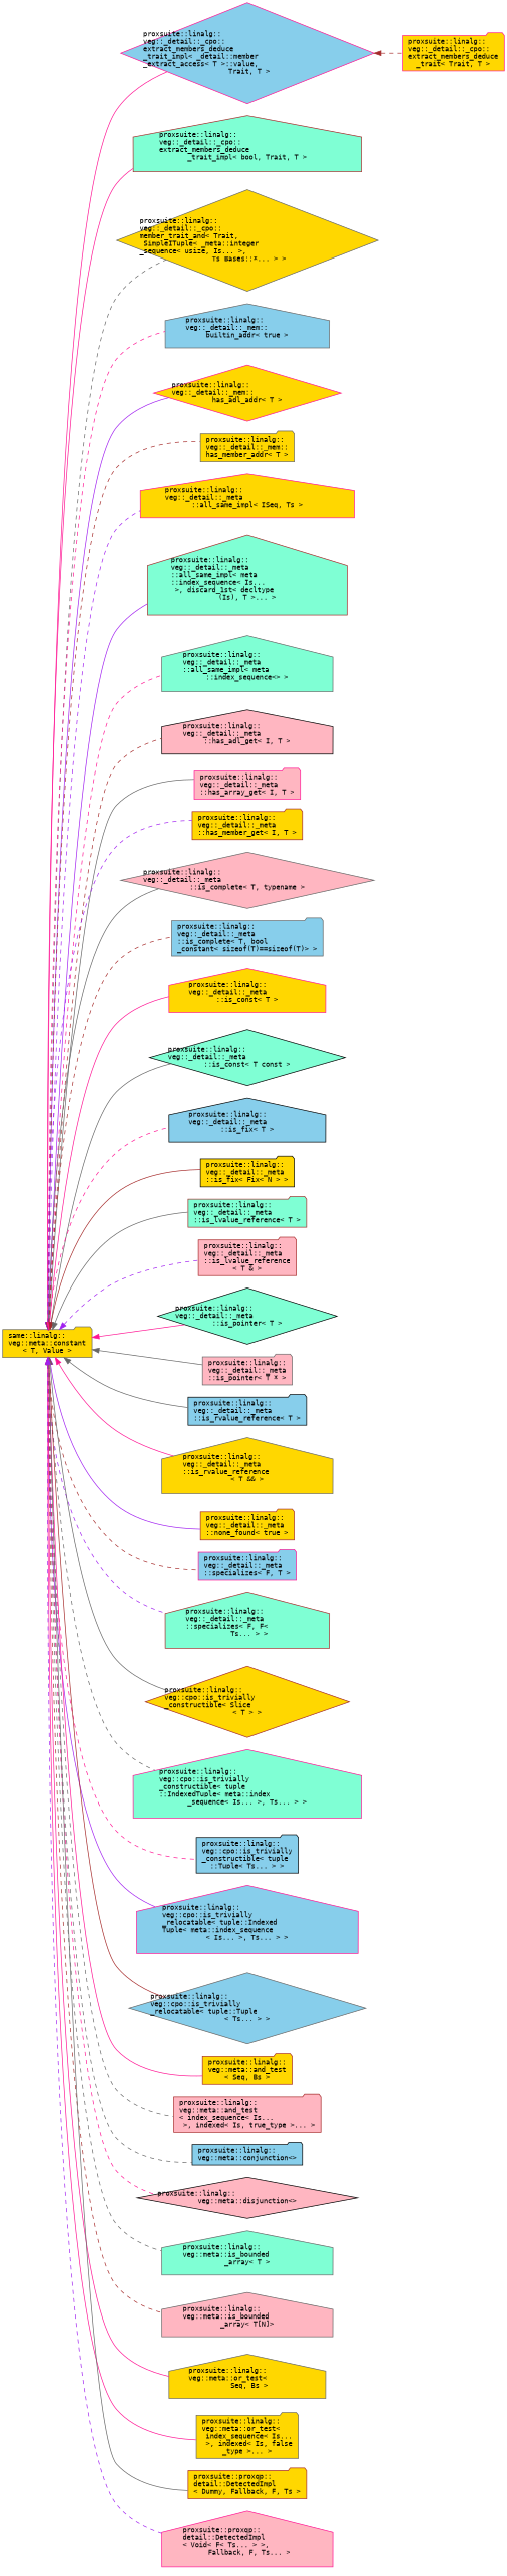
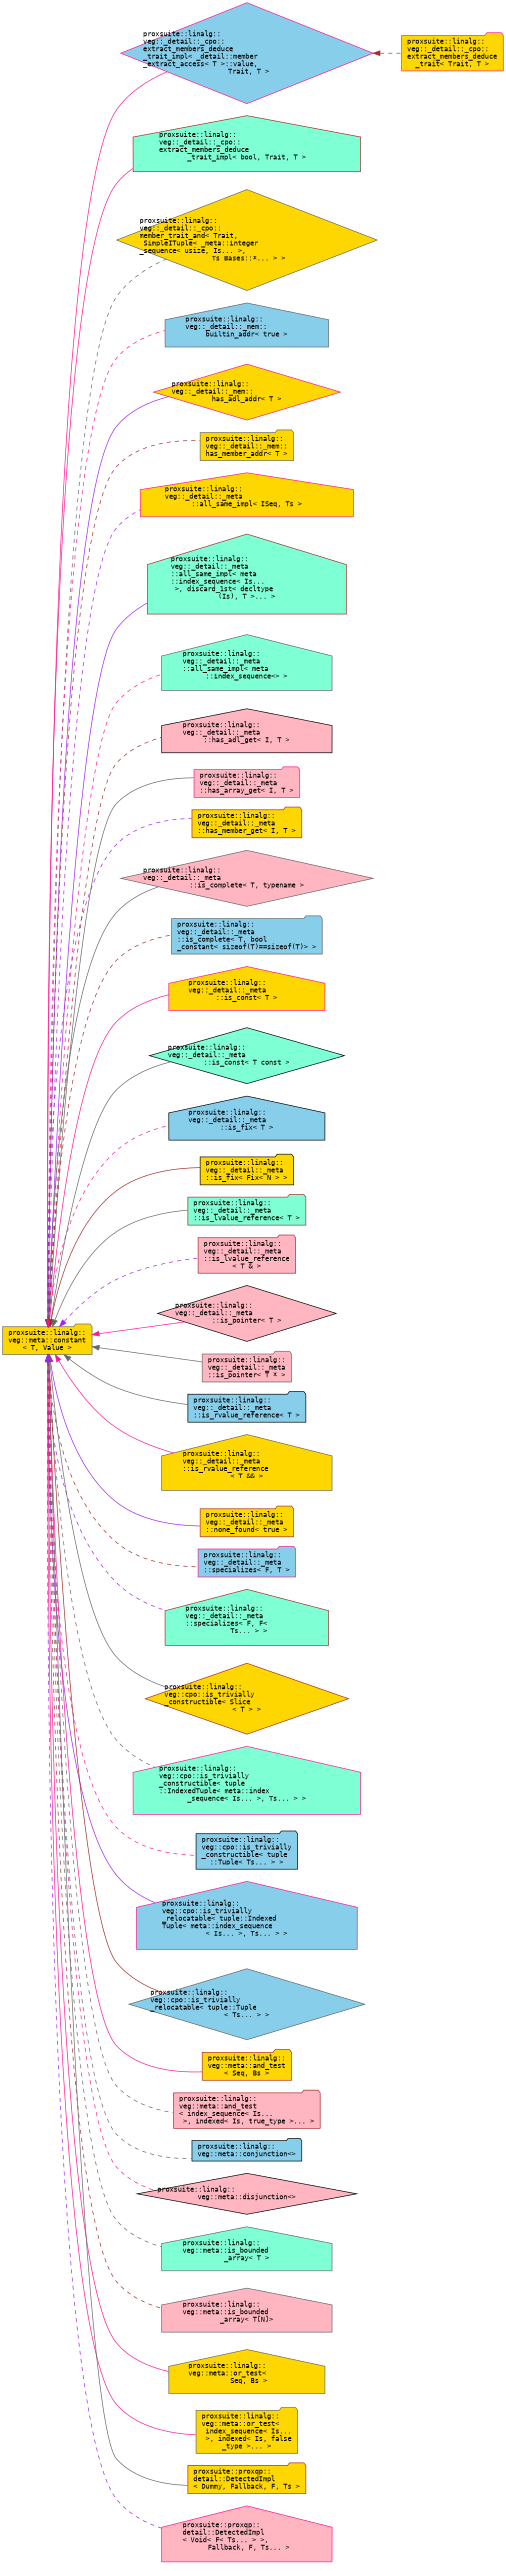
  digraph {
    fontname="DejaVu Sans Mono"
    rankdir=LR
    node [color=gray40 fillcolor=gold fontname="DejaVu Sans Mono" fontsize=10 shape=folder style=filled]
    edge [color=deeppink dir=back fontname="DejaVu Sans Mono" fontsize=10 labelfontname=Helvetica labelfontsize=10 style=solid]
-   n1 [fontcolor=black height=0.2 label="same::linalg::\lveg::meta::constant\l\< T, Value \>" width=0.4]
+   n1 [fontcolor=black height=0.2 label="proxsuite::linalg::\lveg::meta::constant\l\< T, Value \>" width=0.4]
    n2 [color=deeppink fillcolor=skyblue height=0.2 label="proxsuite::linalg::\lveg::_detail::_cpo::\lextract_members_deduce\l_trait_impl\< _detail::member\l_extract_access\< T \>::value,\l Trait, T \>" shape=diamond width=0.4]
    n3 [color=brown fillcolor=aquamarine height=0.2 label="proxsuite::linalg::\lveg::_detail::_cpo::\lextract_members_deduce\l_trait_impl\< bool, Trait, T \>" shape=house width=0.4]
    n4 [height=0.2 label="proxsuite::linalg::\lveg::_detail::_cpo::\lmember_trait_and\< Trait,\l SimpleITuple\< _meta::integer\l_sequence\< usize, Is... \>,\l Ts Bases::*... \> \>" shape=diamond width=0.4]
    n5 [fillcolor=skyblue height=0.2 label="proxsuite::linalg::\lveg::_detail::_mem::\lbuiltin_addr\< true \>" shape=house width=0.4]
    n6 [color=deeppink height=0.2 label="proxsuite::linalg::\lveg::_detail::_mem::\lhas_adl_addr\< T \>" shape=diamond width=0.4]
    n7 [height=0.2 label="proxsuite::linalg::\lveg::_detail::_mem::\lhas_member_addr\< T \>" width=0.4]
    n8 [color=deeppink height=0.2 label="proxsuite::linalg::\lveg::_detail::_meta\l::all_same_impl\< ISeq, Ts \>" shape=house width=0.4]
    n9 [color=brown fillcolor=aquamarine height=0.2 label="proxsuite::linalg::\lveg::_detail::_meta\l::all_same_impl\< meta\l::index_sequence\< Is...\l \>, discard_1st\< decltype\l(Is), T \>... \>" shape=house width=0.4]
    n10 [fillcolor=aquamarine height=0.2 label="proxsuite::linalg::\lveg::_detail::_meta\l::all_same_impl\< meta\l::index_sequence\<\> \>" shape=house width=0.4]
    n11 [color=black fillcolor=lightpink height=0.2 label="proxsuite::linalg::\lveg::_detail::_meta\l::has_adl_get\< I, T \>" shape=house width=0.4]
    n12 [color=deeppink fillcolor=lightpink height=0.2 label="proxsuite::linalg::\lveg::_detail::_meta\l::has_array_get\< I, T \>" width=0.4]
    n13 [color=brown height=0.2 label="proxsuite::linalg::\lveg::_detail::_meta\l::has_member_get\< I, T \>" width=0.4]
    n14 [fillcolor=lightpink height=0.2 label="proxsuite::linalg::\lveg::_detail::_meta\l::is_complete\< T, typename \>" shape=diamond width=0.4]
    n15 [fillcolor=skyblue height=0.2 label="proxsuite::linalg::\lveg::_detail::_meta\l::is_complete\< T, bool\l_constant\< sizeof(T)==sizeof(T)\> \>" width=0.4]
    n16 [color=deeppink height=0.2 label="proxsuite::linalg::\lveg::_detail::_meta\l::is_const\< T \>" shape=house width=0.4]
    n17 [color=black fillcolor=aquamarine height=0.2 label="proxsuite::linalg::\lveg::_detail::_meta\l::is_const\< T const \>" shape=diamond width=0.4]
    n18 [color=black fillcolor=skyblue height=0.2 label="proxsuite::linalg::\lveg::_detail::_meta\l::is_fix\< T \>" shape=house width=0.4]
    n19 [color=black height=0.2 label="proxsuite::linalg::\lveg::_detail::_meta\l::is_fix\< Fix\< N \> \>" width=0.4]
    n20 [color=brown fillcolor=aquamarine height=0.2 label="proxsuite::linalg::\lveg::_detail::_meta\l::is_lvalue_reference\< T \>" width=0.4]
    n21 [color=brown fillcolor=lightpink height=0.2 label="proxsuite::linalg::\lveg::_detail::_meta\l::is_lvalue_reference\l\< T & \>" width=0.4]
-   n22 [color=black fillcolor=aquamarine height=0.2 label="proxsuite::linalg::\lveg::_detail::_meta\l::is_pointer\< T \>" shape=diamond width=0.4]
+   n22 [color=black fillcolor=lightpink height=0.2 label="proxsuite::linalg::\lveg::_detail::_meta\l::is_pointer\< T \>" shape=diamond width=0.4]
    n23 [fillcolor=lightpink height=0.2 label="proxsuite::linalg::\lveg::_detail::_meta\l::is_pointer\< T * \>" width=0.4]
    n24 [color=black fillcolor=skyblue height=0.2 label="proxsuite::linalg::\lveg::_detail::_meta\l::is_rvalue_reference\< T \>" width=0.4]
    n25 [height=0.2 label="proxsuite::linalg::\lveg::_detail::_meta\l::is_rvalue_reference\l\< T && \>" shape=house width=0.4]
    n26 [color=brown height=0.2 label="proxsuite::linalg::\lveg::_detail::_meta\l::none_found\< true \>" width=0.4]
    n27 [color=deeppink fillcolor=skyblue height=0.2 label="proxsuite::linalg::\lveg::_detail::_meta\l::specializes\< F, T \>" width=0.4]
    n28 [color=brown fillcolor=aquamarine height=0.2 label="proxsuite::linalg::\lveg::_detail::_meta\l::specializes\< F, F\<\l Ts... \> \>" shape=house width=0.4]
    n29 [color=brown height=0.2 label="proxsuite::linalg::\lveg::cpo::is_trivially\l_constructible\< Slice\l\< T \> \>" shape=diamond width=0.4]
    n30 [color=deeppink fillcolor=aquamarine height=0.2 label="proxsuite::linalg::\lveg::cpo::is_trivially\l_constructible\< tuple\l::IndexedTuple\< meta::index\l_sequence\< Is... \>, Ts... \> \>" shape=house width=0.4]
    n31 [color=black fillcolor=skyblue height=0.2 label="proxsuite::linalg::\lveg::cpo::is_trivially\l_constructible\< tuple\l::Tuple\< Ts... \> \>" width=0.4]
    n32 [color=deeppink fillcolor=skyblue height=0.2 label="proxsuite::linalg::\lveg::cpo::is_trivially\l_relocatable\< tuple::Indexed\lTuple\< meta::index_sequence\l\< Is... \>, Ts... \> \>" shape=house width=0.4]
    n33 [fillcolor=skyblue height=0.2 label="proxsuite::linalg::\lveg::cpo::is_trivially\l_relocatable\< tuple::Tuple\l\< Ts... \> \>" shape=diamond width=0.4]
    n34 [color=brown height=0.2 label="proxsuite::linalg::\lveg::meta::and_test\l\< Seq, Bs \>" width=0.4]
    n35 [color=brown fillcolor=lightpink height=0.2 label="proxsuite::linalg::\lveg::meta::and_test\l\< index_sequence\< Is...\l \>, indexed\< Is, true_type \>... \>" width=0.4]
    n36 [color=black fillcolor=skyblue height=0.2 label="proxsuite::linalg::\lveg::meta::conjunction\<\>" width=0.4]
    n37 [color=black fillcolor=lightpink height=0.2 label="proxsuite::linalg::\lveg::meta::disjunction\<\>" shape=diamond width=0.4]
    n38 [fillcolor=aquamarine height=0.2 label="proxsuite::linalg::\lveg::meta::is_bounded\l_array\< T \>" shape=house width=0.4]
    n39 [fillcolor=lightpink height=0.2 label="proxsuite::linalg::\lveg::meta::is_bounded\l_array\< T[N]\>" shape=house width=0.4]
    n40 [height=0.2 label="proxsuite::linalg::\lveg::meta::or_test\<\l Seq, Bs \>" shape=house width=0.4]
    n41 [height=0.2 label="proxsuite::linalg::\lveg::meta::or_test\<\l index_sequence\< Is...\l \>, indexed\< Is, false\l_type \>... \>" width=0.4]
    n42 [color=brown height=0.2 label="proxsuite::proxqp::\ldetail::DetectedImpl\l\< Dummy, Fallback, F, Ts \>" width=0.4]
    n43 [color=deeppink fillcolor=lightpink height=0.2 label="proxsuite::proxqp::\ldetail::DetectedImpl\l\< Void\< F\< Ts... \> \>,\l Fallback, F, Ts... \>" shape=house width=0.4]
    n44 [color=deeppink height=0.2 label="proxsuite::linalg::\lveg::_detail::_cpo::\lextract_members_deduce\l_trait\< Trait, T \>" width=0.4]
    n1 -> n2
    n1 -> n3
    n1 -> n4 [color=gray40 style=dashed]
    n1 -> n5 [style=dashed]
    n1 -> n6 [color=purple]
    n1 -> n7 [color=brown style=dashed]
    n1 -> n8 [color=purple style=dashed]
    n1 -> n9 [color=purple]
    n1 -> n10 [style=dashed]
    n1 -> n11 [color=brown style=dashed]
    n1 -> n12 [color=gray40]
    n1 -> n13 [color=purple style=dashed]
    n1 -> n14 [color=gray40]
    n1 -> n15 [color=brown style=dashed]
    n1 -> n16
    n1 -> n17 [color=gray40]
    n1 -> n18 [style=dashed]
    n1 -> n19 [color=brown]
    n1 -> n20 [color=gray40]
    n1 -> n21 [color=purple style=dashed]
    n1 -> n22
    n1 -> n23 [color=gray40]
    n1 -> n24 [color=gray40]
    n1 -> n25
    n1 -> n26 [color=purple]
    n1 -> n27 [color=brown style=dashed]
    n1 -> n28 [color=purple style=dashed]
    n1 -> n29 [color=gray40]
    n1 -> n30 [color=gray40 style=dashed]
    n1 -> n31 [style=dashed]
    n1 -> n32 [color=purple]
    n1 -> n33 [color=brown]
    n1 -> n34
    n1 -> n35 [color=gray40 style=dashed]
    n1 -> n36 [color=gray40 style=dashed]
    n1 -> n37 [style=dashed]
    n1 -> n38 [color=gray40 style=dashed]
    n1 -> n39 [color=brown style=dashed]
    n1 -> n40
    n1 -> n41
    n1 -> n42 [color=gray40]
    n1 -> n43 [color=purple style=dashed]
    n2 -> n44 [color=brown style=dashed]
  }
